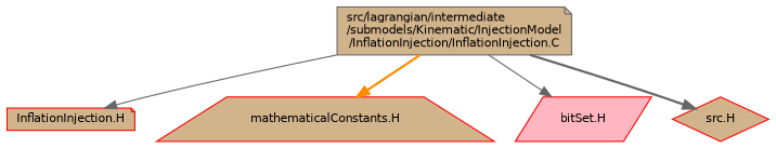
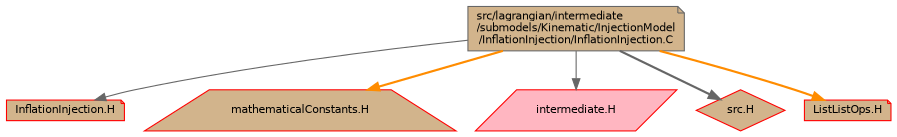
  digraph {
    node [color=red fillcolor=tan fontname=Helvetica fontsize=10 shape=note style=filled]
    edge [color=gray40 fontname=Helvetica fontsize=10 labelfontname=Helvetica labelfontsize=10 style=bold]
    n1 [color=gray40 fontcolor=black height=0.2 label="src/lagrangian/intermediate\l/submodels/Kinematic/InjectionModel\l/InflationInjection/InflationInjection.C" width=0.4]
    n2 [height=0.2 label="InflationInjection.H" width=0.4]
    n3 [height=0.2 label="mathematicalConstants.H" shape=trapezium width=0.4]
-   n4 [fillcolor=lightpink height=0.2 label="bitSet.H" shape=parallelogram width=0.4]
+   n4 [fillcolor=lightpink height=0.2 label="intermediate.H" shape=parallelogram width=0.4]
    n5 [height=0.2 label="src.H" shape=diamond width=0.4]
+   n6 [height=0.2 label="ListListOps.H" width=0.4]
    n1 -> n2 [style=solid]
    n1 -> n3 [color=darkorange]
    n1 -> n4 [style=solid]
    n1 -> n5
+   n1 -> n6 [color=darkorange]
  }
